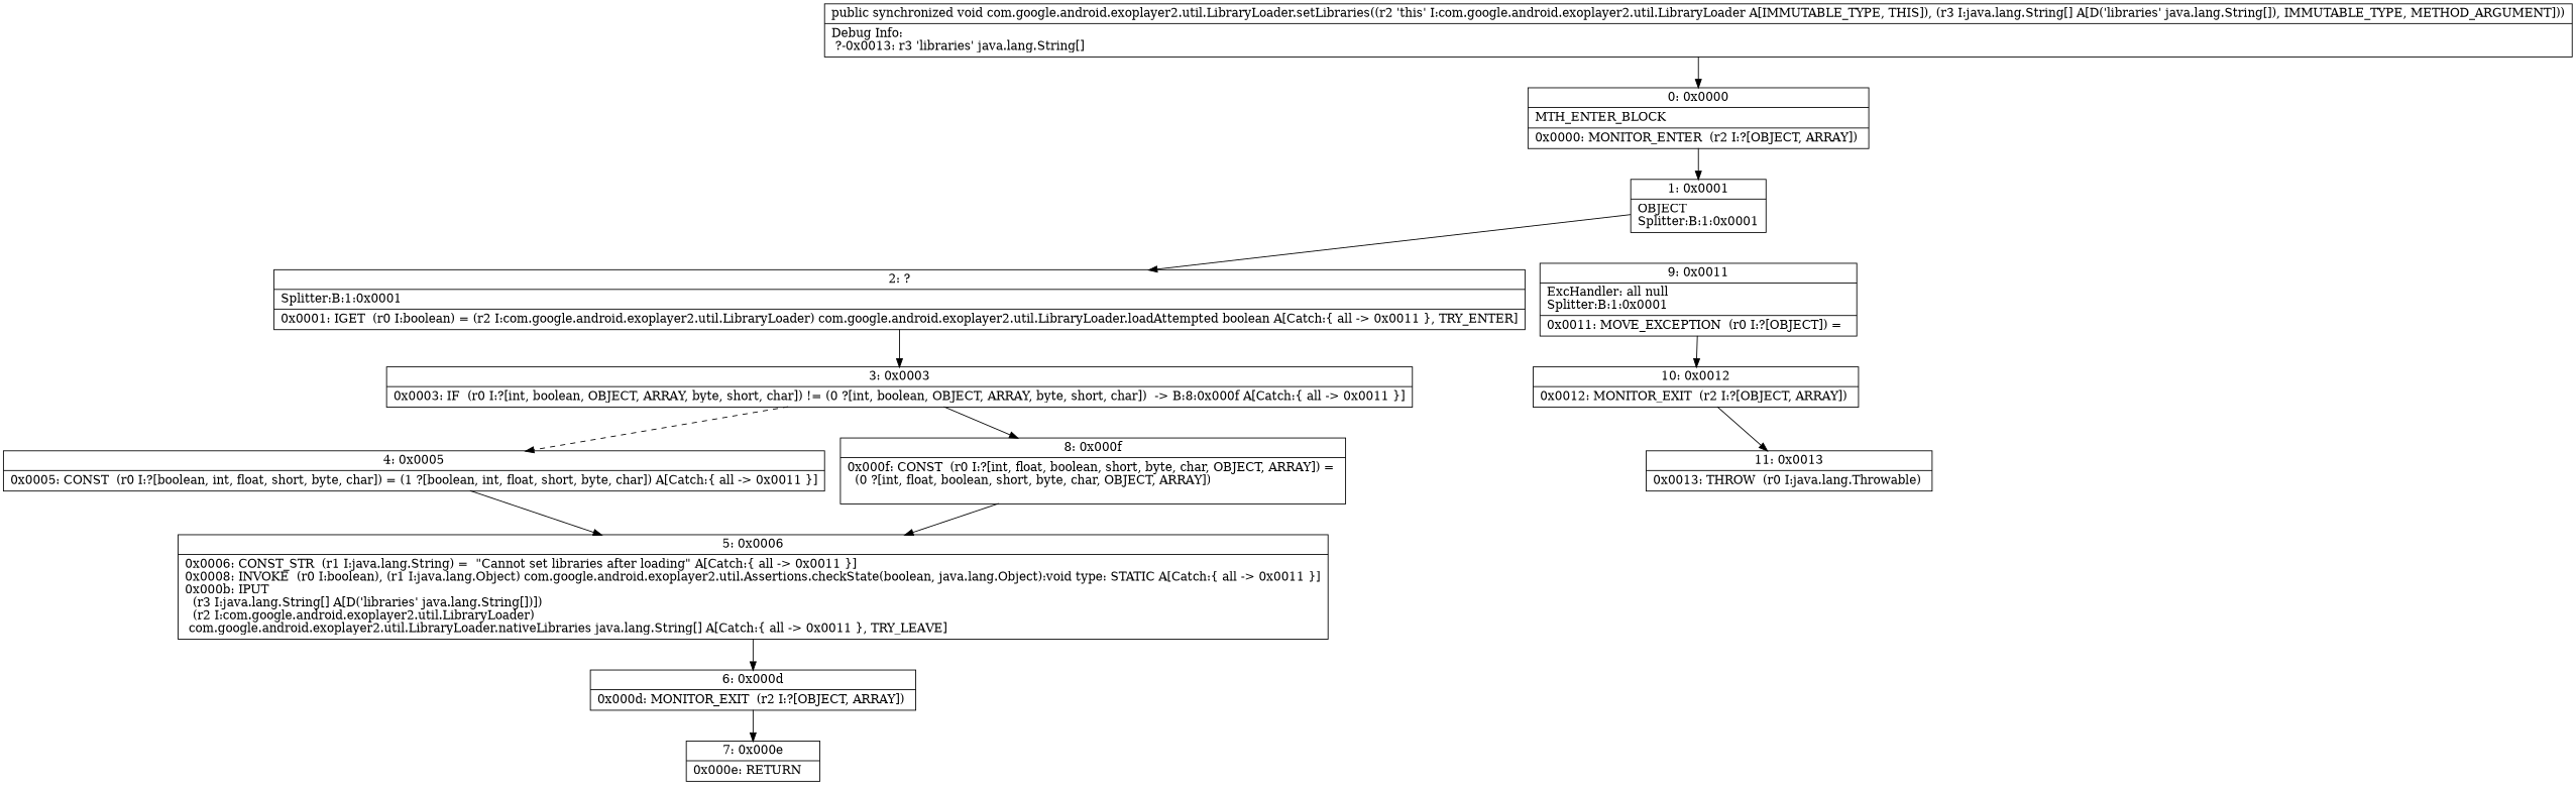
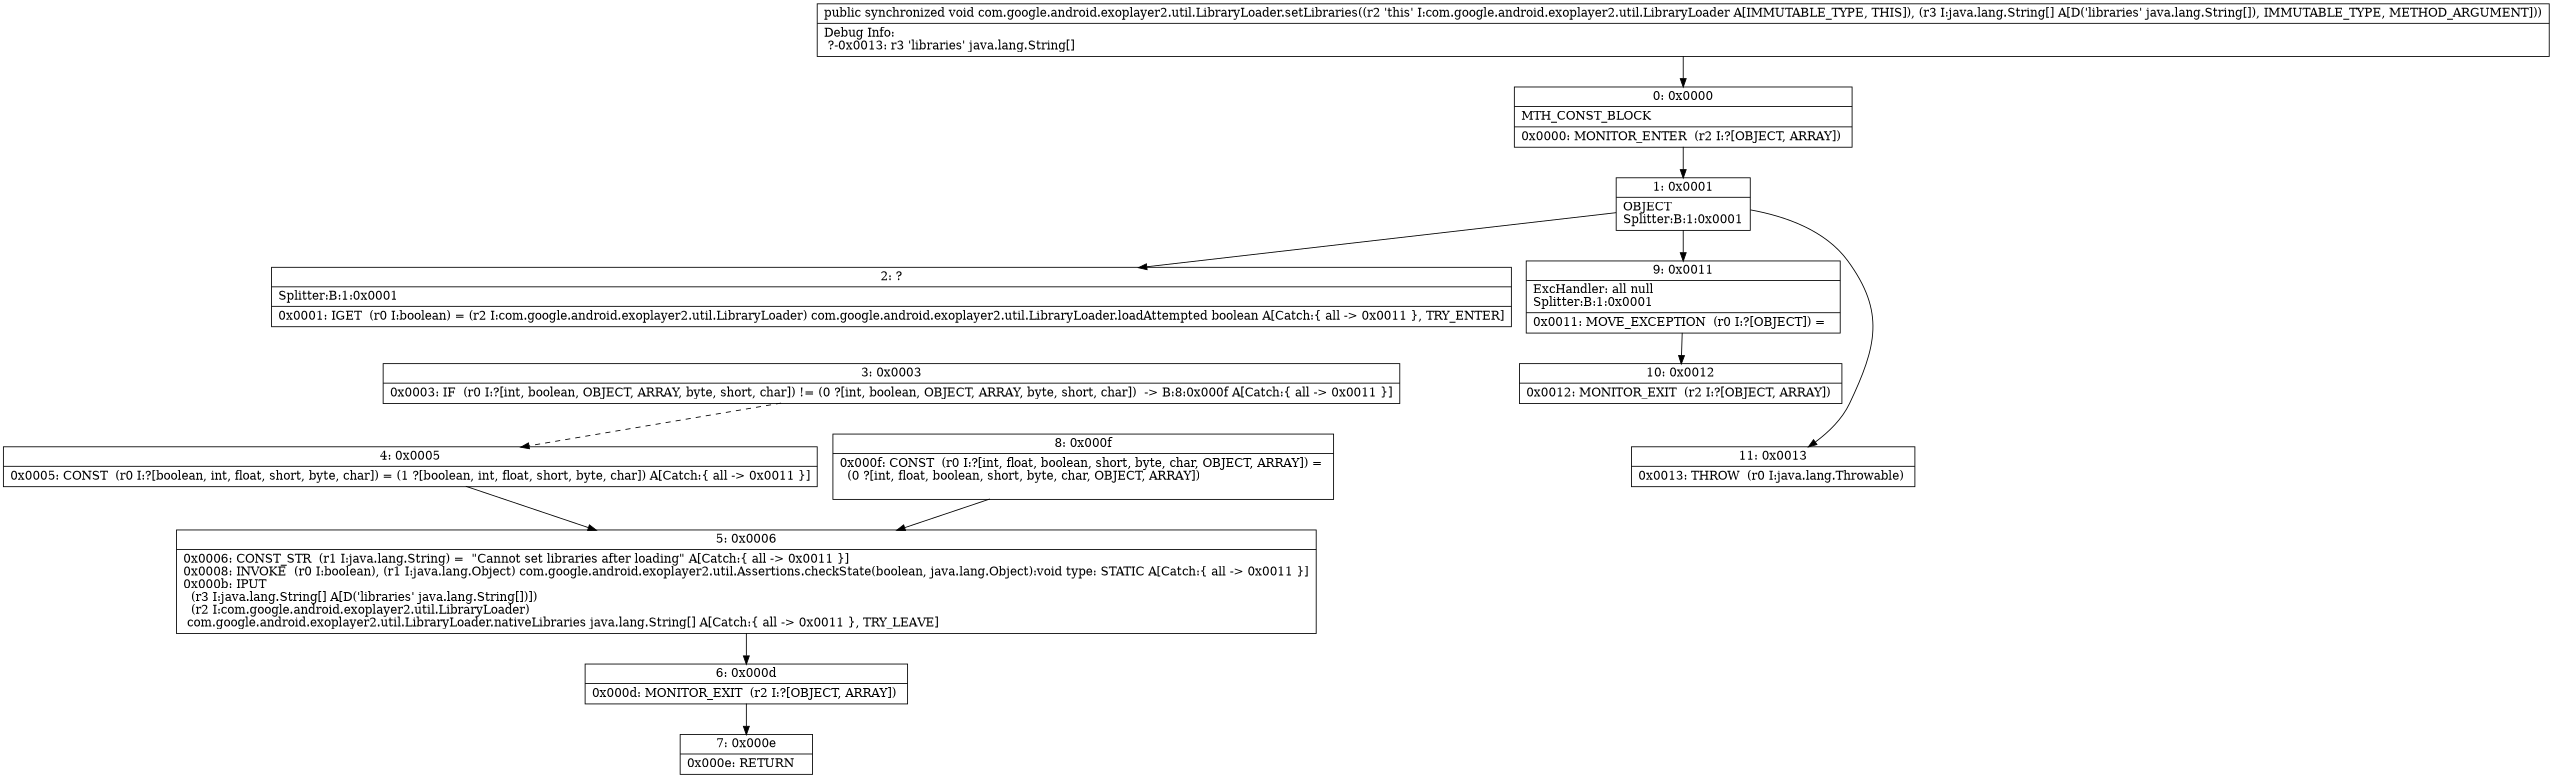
  digraph {
    node [shape=record]
-   n1 [label="{0\:\ 0x0000|MTH_ENTER_BLOCK\l|0x0000: MONITOR_ENTER  (r2 I:?[OBJECT, ARRAY]) \l}"]
+   n1 [label="{0\:\ 0x0000|MTH_CONST_BLOCK\l|0x0000: MONITOR_ENTER  (r2 I:?[OBJECT, ARRAY]) \l}"]
    n2 [label="{1\:\ 0x0001|OBJECT\lSplitter:B:1:0x0001\l}"]
    n3 [label="{2\:\ ?|Splitter:B:1:0x0001\l|0x0001: IGET  (r0 I:boolean) = (r2 I:com.google.android.exoplayer2.util.LibraryLoader) com.google.android.exoplayer2.util.LibraryLoader.loadAttempted boolean A[Catch:\{ all \-\> 0x0011 \}, TRY_ENTER]\l}"]
    n4 [label="{9\:\ 0x0011|ExcHandler: all null\lSplitter:B:1:0x0001\l|0x0011: MOVE_EXCEPTION  (r0 I:?[OBJECT]) =  \l}"]
    n5 [label="{3\:\ 0x0003|0x0003: IF  (r0 I:?[int, boolean, OBJECT, ARRAY, byte, short, char]) != (0 ?[int, boolean, OBJECT, ARRAY, byte, short, char])  \-\> B:8:0x000f A[Catch:\{ all \-\> 0x0011 \}]\l}"]
    n6 [label="{10\:\ 0x0012|0x0012: MONITOR_EXIT  (r2 I:?[OBJECT, ARRAY]) \l}"]
    n7 [label="{4\:\ 0x0005|0x0005: CONST  (r0 I:?[boolean, int, float, short, byte, char]) = (1 ?[boolean, int, float, short, byte, char]) A[Catch:\{ all \-\> 0x0011 \}]\l}"]
    n8 [label="{8\:\ 0x000f|0x000f: CONST  (r0 I:?[int, float, boolean, short, byte, char, OBJECT, ARRAY]) = \l  (0 ?[int, float, boolean, short, byte, char, OBJECT, ARRAY])\l \l}"]
    n9 [label="{5\:\ 0x0006|0x0006: CONST_STR  (r1 I:java.lang.String) =  \"Cannot set libraries after loading\" A[Catch:\{ all \-\> 0x0011 \}]\l0x0008: INVOKE  (r0 I:boolean), (r1 I:java.lang.Object) com.google.android.exoplayer2.util.Assertions.checkState(boolean, java.lang.Object):void type: STATIC A[Catch:\{ all \-\> 0x0011 \}]\l0x000b: IPUT  \l  (r3 I:java.lang.String[] A[D('libraries' java.lang.String[])])\l  (r2 I:com.google.android.exoplayer2.util.LibraryLoader)\l com.google.android.exoplayer2.util.LibraryLoader.nativeLibraries java.lang.String[] A[Catch:\{ all \-\> 0x0011 \}, TRY_LEAVE]\l}"]
    n10 [label="{6\:\ 0x000d|0x000d: MONITOR_EXIT  (r2 I:?[OBJECT, ARRAY]) \l}"]
    n11 [label="{7\:\ 0x000e|0x000e: RETURN   \l}"]
    n12 [label="{11\:\ 0x0013|0x0013: THROW  (r0 I:java.lang.Throwable) \l}"]
    n13 [label="{public synchronized void com.google.android.exoplayer2.util.LibraryLoader.setLibraries((r2 'this' I:com.google.android.exoplayer2.util.LibraryLoader A[IMMUTABLE_TYPE, THIS]), (r3 I:java.lang.String[] A[D('libraries' java.lang.String[]), IMMUTABLE_TYPE, METHOD_ARGUMENT]))  | Debug Info:\l  ?\-0x0013: r3 'libraries' java.lang.String[]\l}"]
    n1 -> n2
    n2 -> n3
-   n3 -> n5
+   n2 -> n4
    n4 -> n6
    n5 -> n7 [style=dashed]
-   n5 -> n8
-   n6 -> n12
+   n2 -> n12
    n7 -> n9
    n8 -> n9
    n9 -> n10
    n10 -> n11
    n13 -> n1
  }
